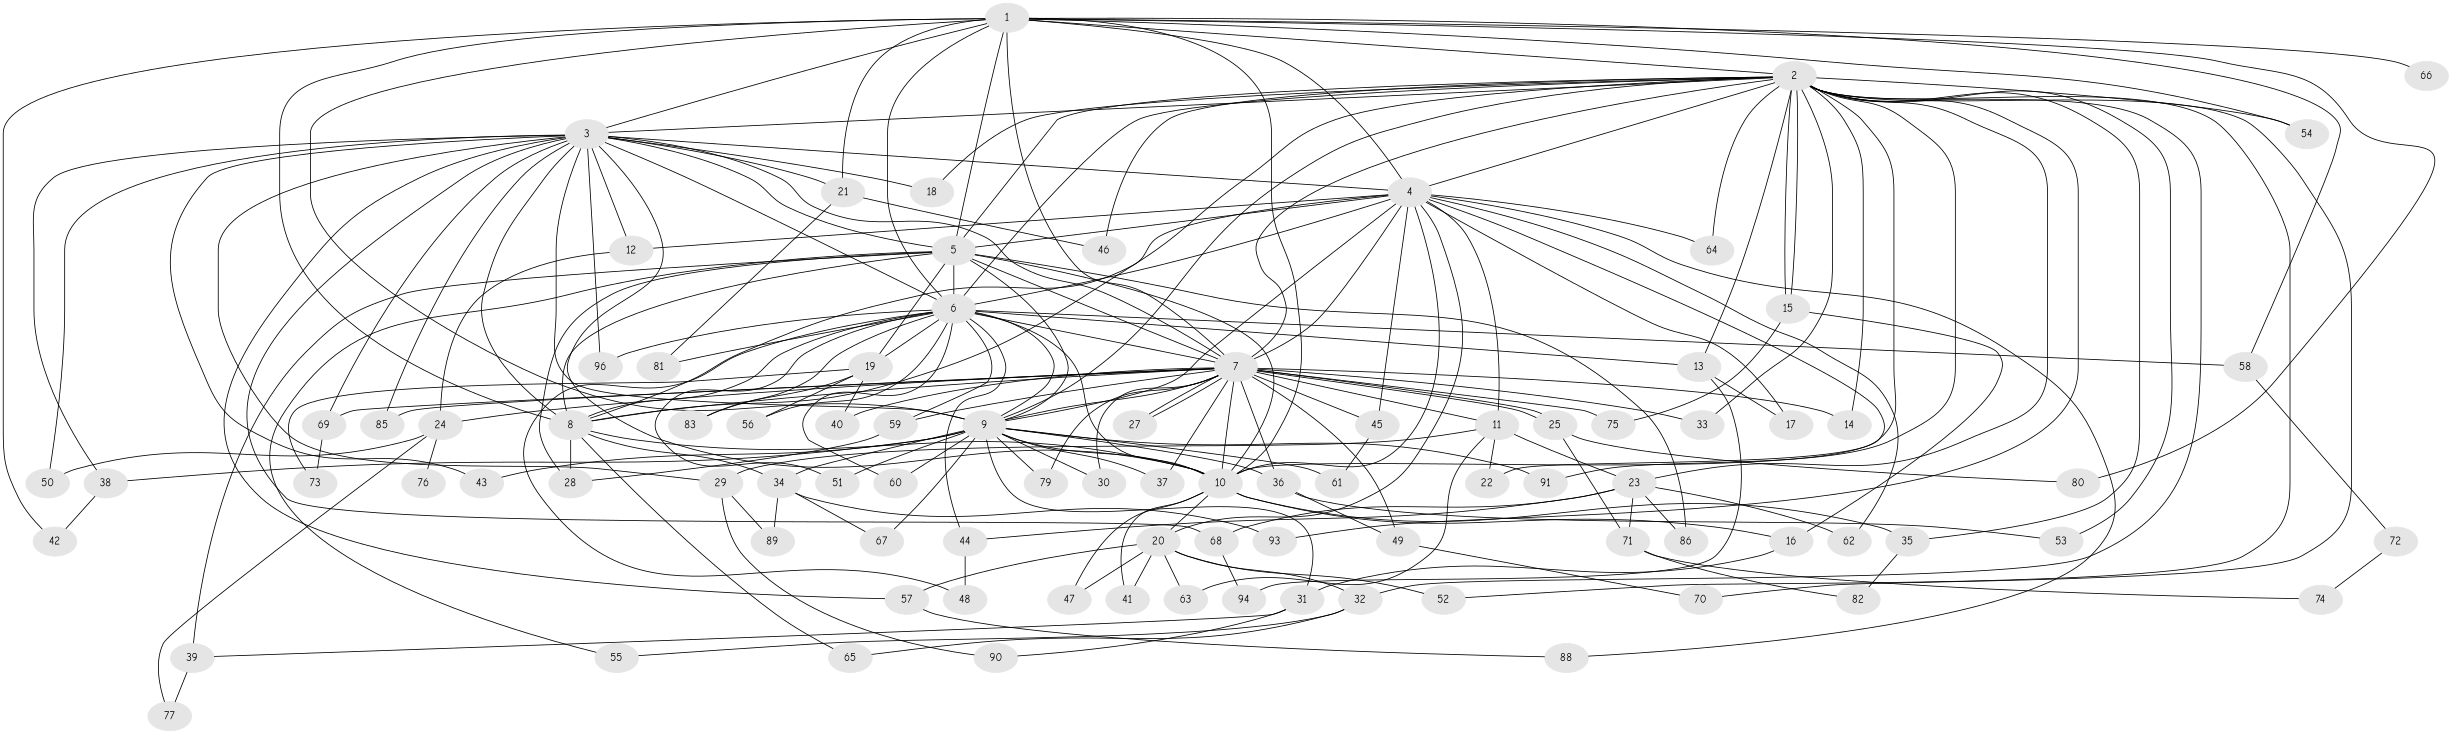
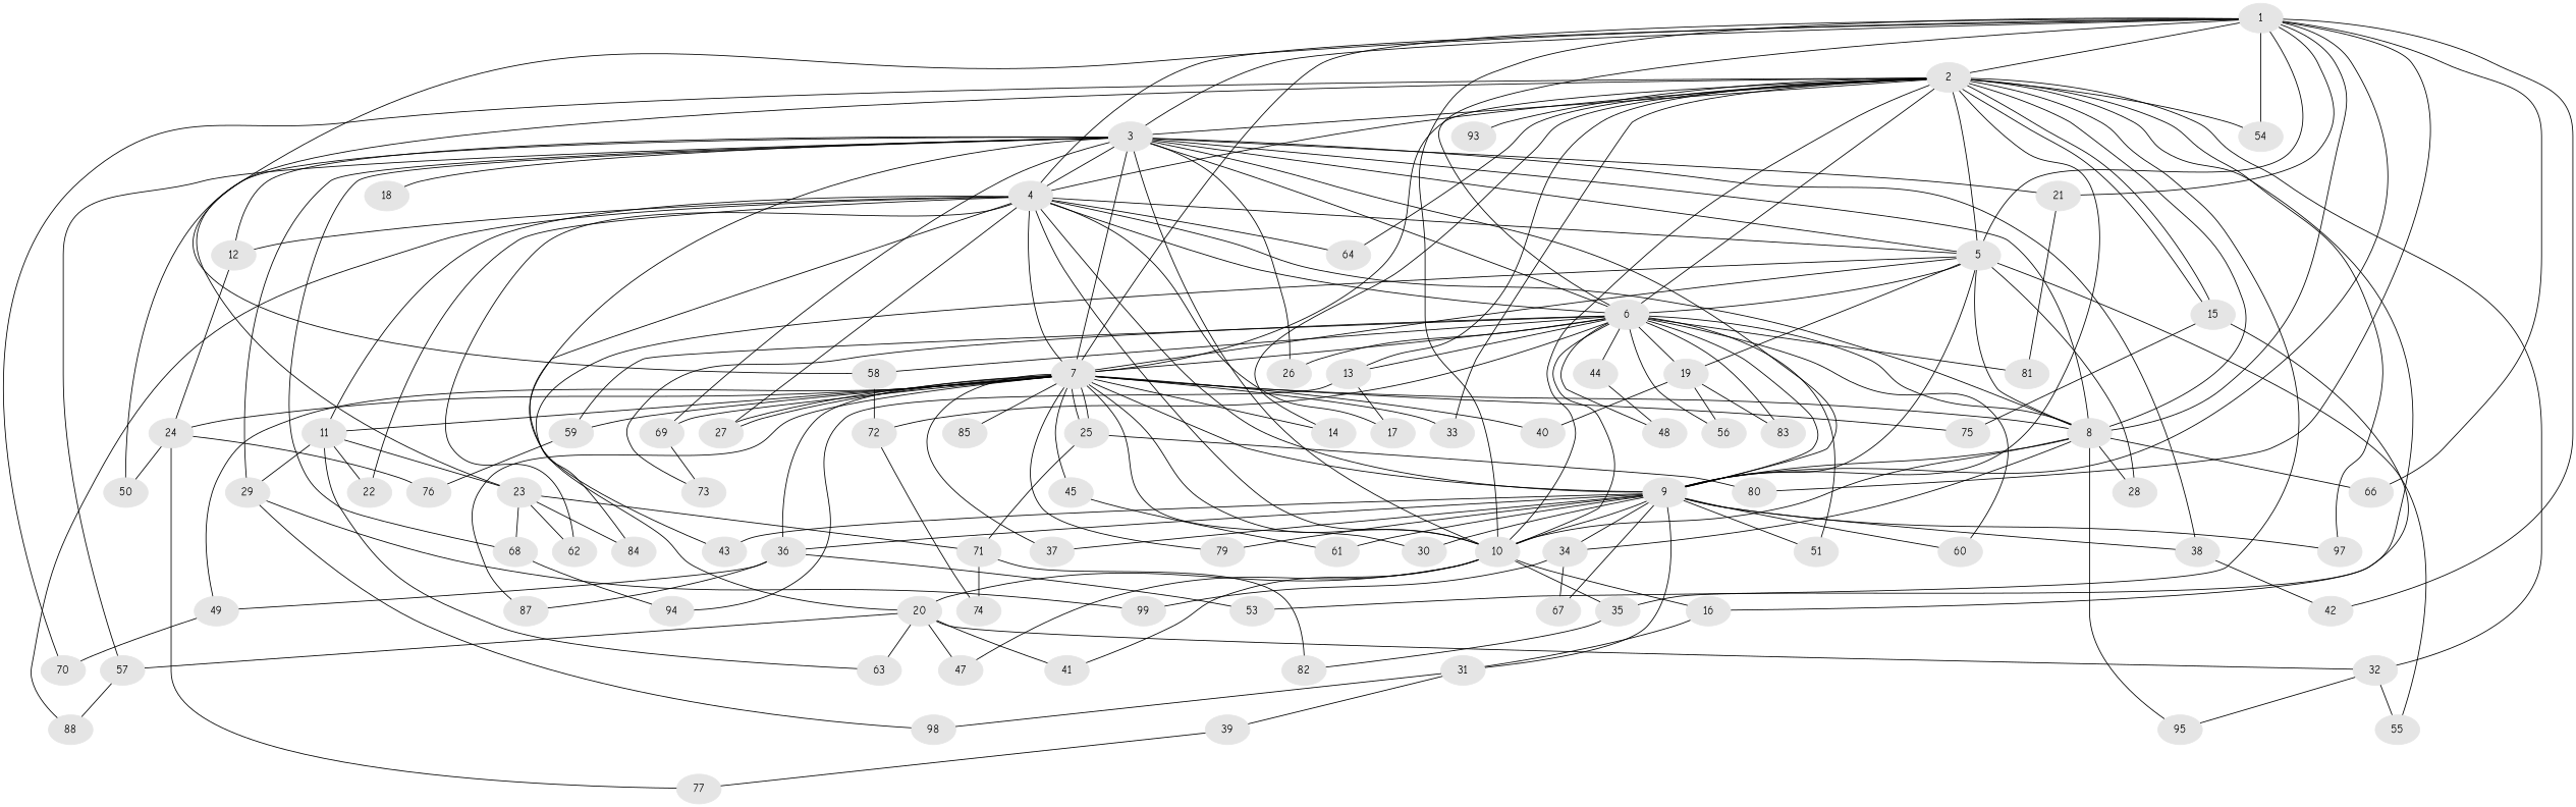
  graph {
    fontname="Comic Neue"
    node [color=gray90 fontname="Comic Neue" style=filled]
    edge [fontname="Comic Neue"]
    1
    2
    3
    4
    5
    6
    7
    8
    9
    10
    21
    42
    54
    58
    66
    80
    13
    14
    15
    18
    23
    32
    33
    35
-   46
-   52
    53
    64
    70
-   91
+   91 [label=97]
    93
    12
-   26 [label=96]
+   26
    29
    38
    43
    50
    57
    68
    69
    85
    11
    17
    20
    22
    45
    62
    88
    19
    28
    39
    55
-   86
+   86 [label=84]
    44
    48
    51
    56
    59
    60
    72
    73
    81
    83
    24
    25
    27
    30
    36
    37
    40
    49
    75
    79
+   87
    34
-   65
+   65 [label=95]
    31
    61
    67
    16
    41
    47
    n83 [label=94]
    71
    82
-   89
-   90
+   89 [label=99]
+   90 [label=98]
    63
    77
    76
    74
    1 -- 2
    1 -- 3
    1 -- 4
    1 -- 5
    1 -- 6
    1 -- 7
    1 -- 8
    1 -- 9
    1 -- 10
    1 -- 21
    1 -- 42
    1 -- 54
    1 -- 58
    1 -- 66
    1 -- 80
    2 -- 3
    2 -- 4
    2 -- 5
    2 -- 6
    2 -- 7
    2 -- 8
    2 -- 9
    2 -- 10
    2 -- 54
    2 -- 13
    2 -- 14
    2 -- 15
    2 -- 15
-   2 -- 18
    2 -- 23
    2 -- 32
    2 -- 33
    2 -- 35
-   2 -- 46
-   2 -- 52
    2 -- 53
    2 -- 64
    2 -- 70
    2 -- 91
    2 -- 93
    3 -- 4
    3 -- 5
    3 -- 6
    3 -- 7
    3 -- 8
    3 -- 9
    3 -- 10
    3 -- 21
    3 -- 18
    3 -- 12
    3 -- 26
    3 -- 29
    3 -- 38
    3 -- 43
    3 -- 50
    3 -- 57
    3 -- 68
    3 -- 69
-   3 -- 85
    4 -- 5
    4 -- 6
    4 -- 7
    4 -- 8
    4 -- 9
    4 -- 10
    4 -- 64
    4 -- 12
    4 -- 11
    4 -- 17
    4 -- 20
    4 -- 22
-   4 -- 45
+   4 -- 27
    4 -- 62
    4 -- 88
    5 -- 6
    5 -- 7
    5 -- 8
    5 -- 9
-   5 -- 10
    5 -- 19
    5 -- 28
-   5 -- 39
    5 -- 55
    5 -- 86
    6 -- 7
    6 -- 8
    6 -- 9
    6 -- 10
    6 -- 58
    6 -- 13
    6 -- 26
    6 -- 19
    6 -- 44
    6 -- 48
    6 -- 51
    6 -- 56
    6 -- 59
    6 -- 60
-   19 -- 73
+   6 -- 72
+   6 -- 73
    6 -- 81
    6 -- 83
    7 -- 8
    7 -- 9
    7 -- 10
    7 -- 14
    7 -- 33
    7 -- 69
    7 -- 85
    7 -- 11
    7 -- 45
    7 -- 59
    7 -- 24
    7 -- 25
    7 -- 25
    7 -- 27
    7 -- 27
    7 -- 30
    7 -- 36
    7 -- 37
    7 -- 40
    7 -- 49
    7 -- 75
    7 -- 79
+   7 -- 87
+   8 -- 9
    8 -- 10
+   8 -- 66
    8 -- 28
    8 -- 34
    8 -- 65
    9 -- 10
    9 -- 91
    9 -- 38
    9 -- 43
    9 -- 51
    9 -- 60
    9 -- 30
    9 -- 36
    9 -- 37
    9 -- 79
    9 -- 34
    9 -- 31
    9 -- 61
    9 -- 67
    10 -- 35
    10 -- 20
    10 -- 16
    10 -- 41
    10 -- 47
-   21 -- 46
    21 -- 81
    58 -- 72
    13 -- 17
    13 -- n83
    15 -- 75
    15 -- 16
    23 -- 68
    23 -- 62
    23 -- 86
-   23 -- 44
    23 -- 71
    32 -- 55
    32 -- 65
    35 -- 82
    12 -- 24
    29 -- 89
    29 -- 90
    38 -- 42
    57 -- 88
    68 -- n83
    69 -- 73
    11 -- 23
    11 -- 29
    11 -- 22
    11 -- 63
    20 -- 32
-   20 -- 52
    20 -- 57
    20 -- 41
    20 -- 47
    20 -- 63
    45 -- 61
    19 -- 56
    19 -- 83
    19 -- 40
    39 -- 77
    44 -- 48
-   59 -- 28
+   59 -- 76
    72 -- 74
    24 -- 50
    24 -- 77
    24 -- 76
    25 -- 80
    25 -- 71
    36 -- 53
    36 -- 49
+   36 -- 87
    49 -- 70
-   34 -- 93
    34 -- 67
    34 -- 89
    31 -- 39
    31 -- 90
    16 -- 31
    71 -- 82
    71 -- 74
  }
